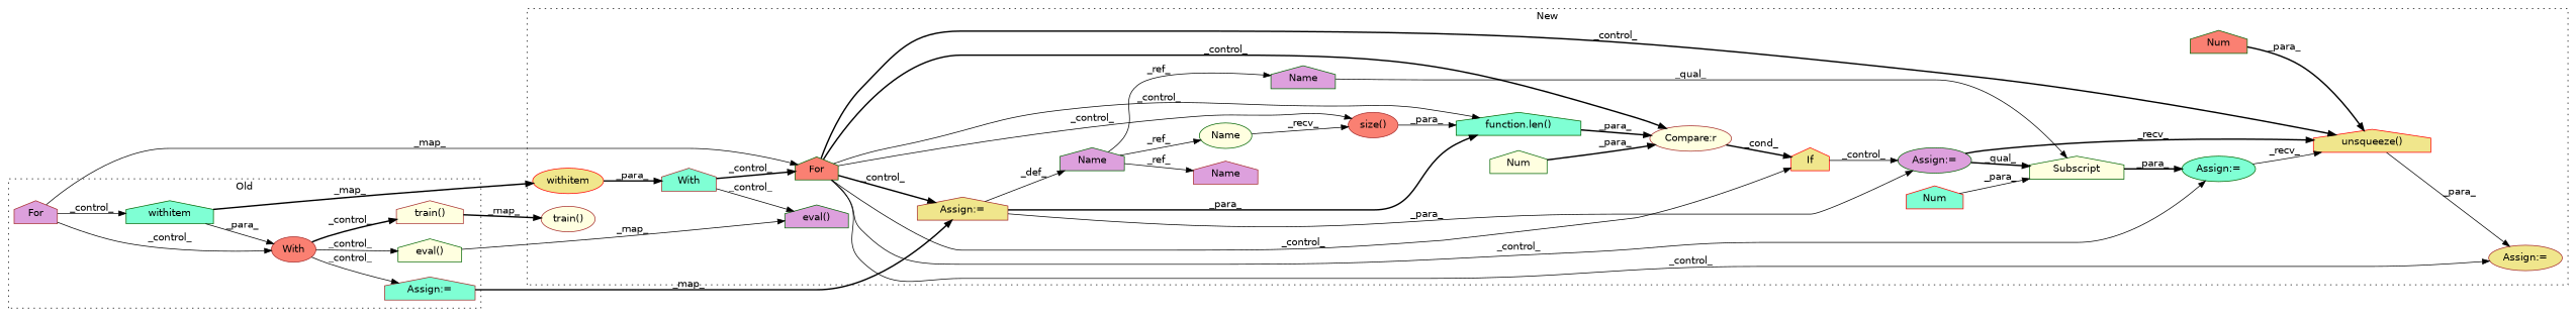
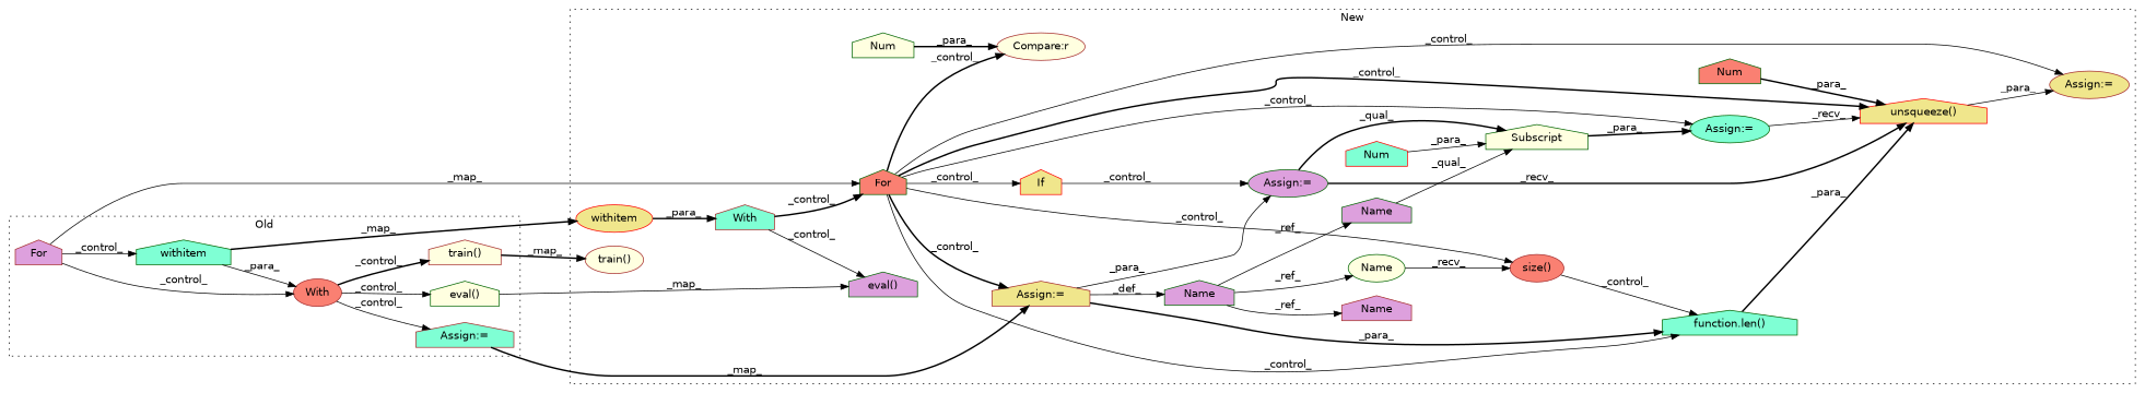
  digraph {
    fontname="DejaVu Sans"
    rankdir=LR
    node [a=75 color=darkgreen fillcolor=lightyellow fontname="DejaVu Sans" l=3 s=2347 shape=house style=filled]
    edge [fontname="DejaVu Sans" style=solid]
    n1 [a=39 color=brown fillcolor=salmon l="5,32" label=With s="2201,2211" shape=ellipse]
    n2 [a=49 fillcolor=aquamarine l=5 label=withitem s=2206]
    n3 [a=107 color=brown fillcolor=plum l="4,14" label=For s="1741,1793"]
    n4 [l=16 label="eval()" s=2243]
    n5 [color=brown l=17 label="train()" s=2319]
    n6 [a=68 color=brown fillcolor=aquamarine label="Assign:=" s=2283]
    n7 [a=68 color=brown fillcolor=khaki label="Assign:=" s=2499 shape=ellipse]
    n8 [a=49 color=red fillcolor=khaki l=5 label=withitem s=1746 shape=ellipse]
    n9 [a=39 color=brown fillcolor=aquamarine l="5,24" label=With s="1741,1751"]
    n10 [a=68 fillcolor=aquamarine label="Assign:=" s=2466 shape=ellipse]
    n11 [a=87 fillcolor=plum label=Name s=2300]
    n12 [color=brown fillcolor=salmon l=10 label="size()" shape=ellipse]
    n13 [a=96 color=red fillcolor=khaki label=If s=2340]
    n14 [a=40 color=brown l=20 label="Compare:r" s=2343 shape=ellipse]
    n15 [a=63 l="6,0" label=Subscript s="2469,0"]
    n16 [a=107 fillcolor=salmon l="4,18" label=For s="1804,1856"]
    n17 [fillcolor=plum l=16 label="eval()" s=1775]
    n18 [color=brown l=17 label="train()" s=2567 shape=ellipse]
    n19 [color=red fillcolor=khaki l="14,1" label="unsqueeze()" s="2502,2517"]
    n20 [a=76 l=1 label=Num s=2362]
    n21 [a=76 fillcolor=salmon l=1 label=Num s=2516]
    n22 [a=76 color=red fillcolor=aquamarine l=1 label=Num s=2473]
    n23 [a=68 fillcolor=plum label="Assign:=" s=2392 shape=ellipse]
    n24 [a=68 color=brown fillcolor=khaki label="Assign:=" s=2303]
    n25 [fillcolor=aquamarine l="4,1" label="function.len()" s="2343,2357"]
    n26 [a=87 label=Name shape=ellipse]
    n27 [a=87 fillcolor=plum label=Name s=2469]
    n28 [a=87 color=brown fillcolor=plum label=Name s=2395]
    subgraph cluster_1 {
      label=Old
      style=dotted
      n1
      n2
      n3
      n4
      n5
      n6
    }
    subgraph cluster_2 {
      label=New
      style=dotted
      n7
      n8
      n9
      n10
      n11
      n12
      n13
      n14
      n15
      n16
      n17
      n18
      n19
      n20
      n21
      n22
      n23
      n24
      n25
      n26
      n27
      n28
    }
    n1 -> n4 [label=_control_]
    n1 -> n5 [label=_control_ style=bold]
    n1 -> n6 [label=_control_]
    n2 -> n1 [label=_para_]
    n2 -> n8 [label=_map_ style=bold]
    n3 -> n1 [label=_control_]
    n3 -> n2 [label=_control_]
    n3 -> n16 [label=_map_]
    n4 -> n17 [label=_map_]
    n5 -> n18 [label=_map_ style=bold]
    n6 -> n24 [label=_map_ style=bold]
    n8 -> n9 [label=_para_ style=bold]
    n9 -> n16 [label=_control_ style=bold]
    n9 -> n17 [label=_control_]
    n10 -> n19 [label=_recv_]
    n11 -> n26 [label=_ref_]
    n11 -> n27 [label=_ref_]
    n11 -> n28 [label=_ref_]
-   n12 -> n25 [label=_para_]
+   n12 -> n25 [label=_control_]
    n13 -> n23 [label=_control_]
-   n14 -> n13 [label=_cond_ style=bold]
    n15 -> n10 [label=_para_ style=bold]
    n16 -> n7 [label=_control_]
    n16 -> n10 [label=_control_]
    n16 -> n12 [label=_control_]
    n16 -> n13 [label=_control_]
    n16 -> n14 [label=_control_ style=bold]
    n16 -> n19 [label=_control_ style=bold]
    n16 -> n24 [label=_control_ style=bold]
    n16 -> n25 [label=_control_]
    n19 -> n7 [label=_para_]
    n20 -> n14 [label=_para_ style=bold]
    n21 -> n19 [label=_para_ style=bold]
    n22 -> n15 [label=_para_]
    n23 -> n15 [label=_qual_ style=bold]
    n23 -> n19 [label=_recv_ style=bold]
    n24 -> n11 [label=_def_]
    n24 -> n23 [label=_para_]
    n24 -> n25 [label=_para_ style=bold]
-   n25 -> n14 [label=_para_ style=bold]
+   n25 -> n19 [label=_para_ style=bold]
    n26 -> n12 [label=_recv_]
    n27 -> n15 [label=_qual_]
  }
